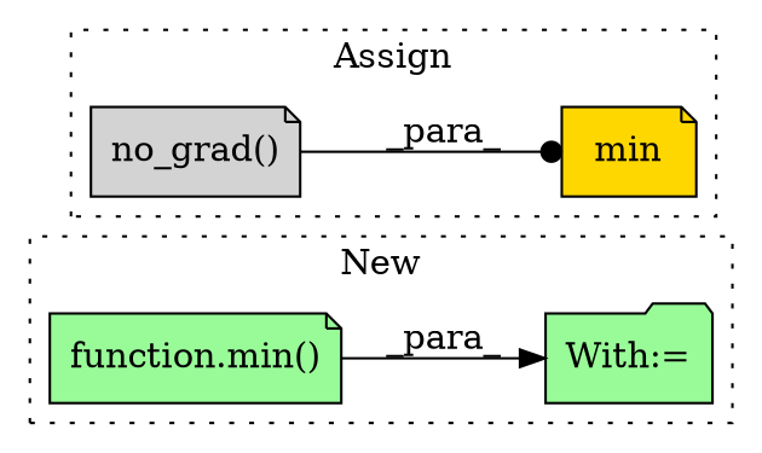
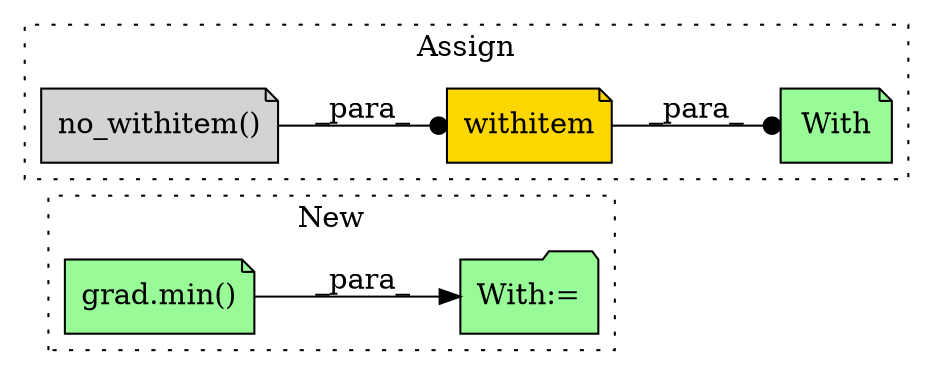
  digraph {
    rankdir=LR
    node [a=75 fillcolor=palegreen s=14311 shape=note style=filled]
    edge [arrowhead=dot]
-   n1 [l="4,1" label="function.min()" s="14778,14802"]
+   n1 [l="4,1" label="grad.min()" s="14778,14802"]
    n2 [a=68 l=3 label="With:=" s=14842 shape=folder]
-   n3 [fillcolor=lightgrey l=15 label="no_grad()"]
-   n5 [a=49 fillcolor=gold l=5 label=min]
+   n3 [fillcolor=lightgrey l=15 label="no_withitem()"]
+   n4 [a=39 l="5,24" label=With s="14306,14316"]
+   n5 [a=49 fillcolor=gold l=5 label=withitem]
    subgraph cluster_1 {
      label=New
      style=dotted
      n1
      n2
    }
    subgraph cluster_2 {
      label=Assign
      style=dotted
      n3
+     n4
      n5
    }
    n1 -> n2 [arrowhead=normal label=_para_]
    n3 -> n5 [label=_para_]
+   n5 -> n4 [label=_para_]
  }
